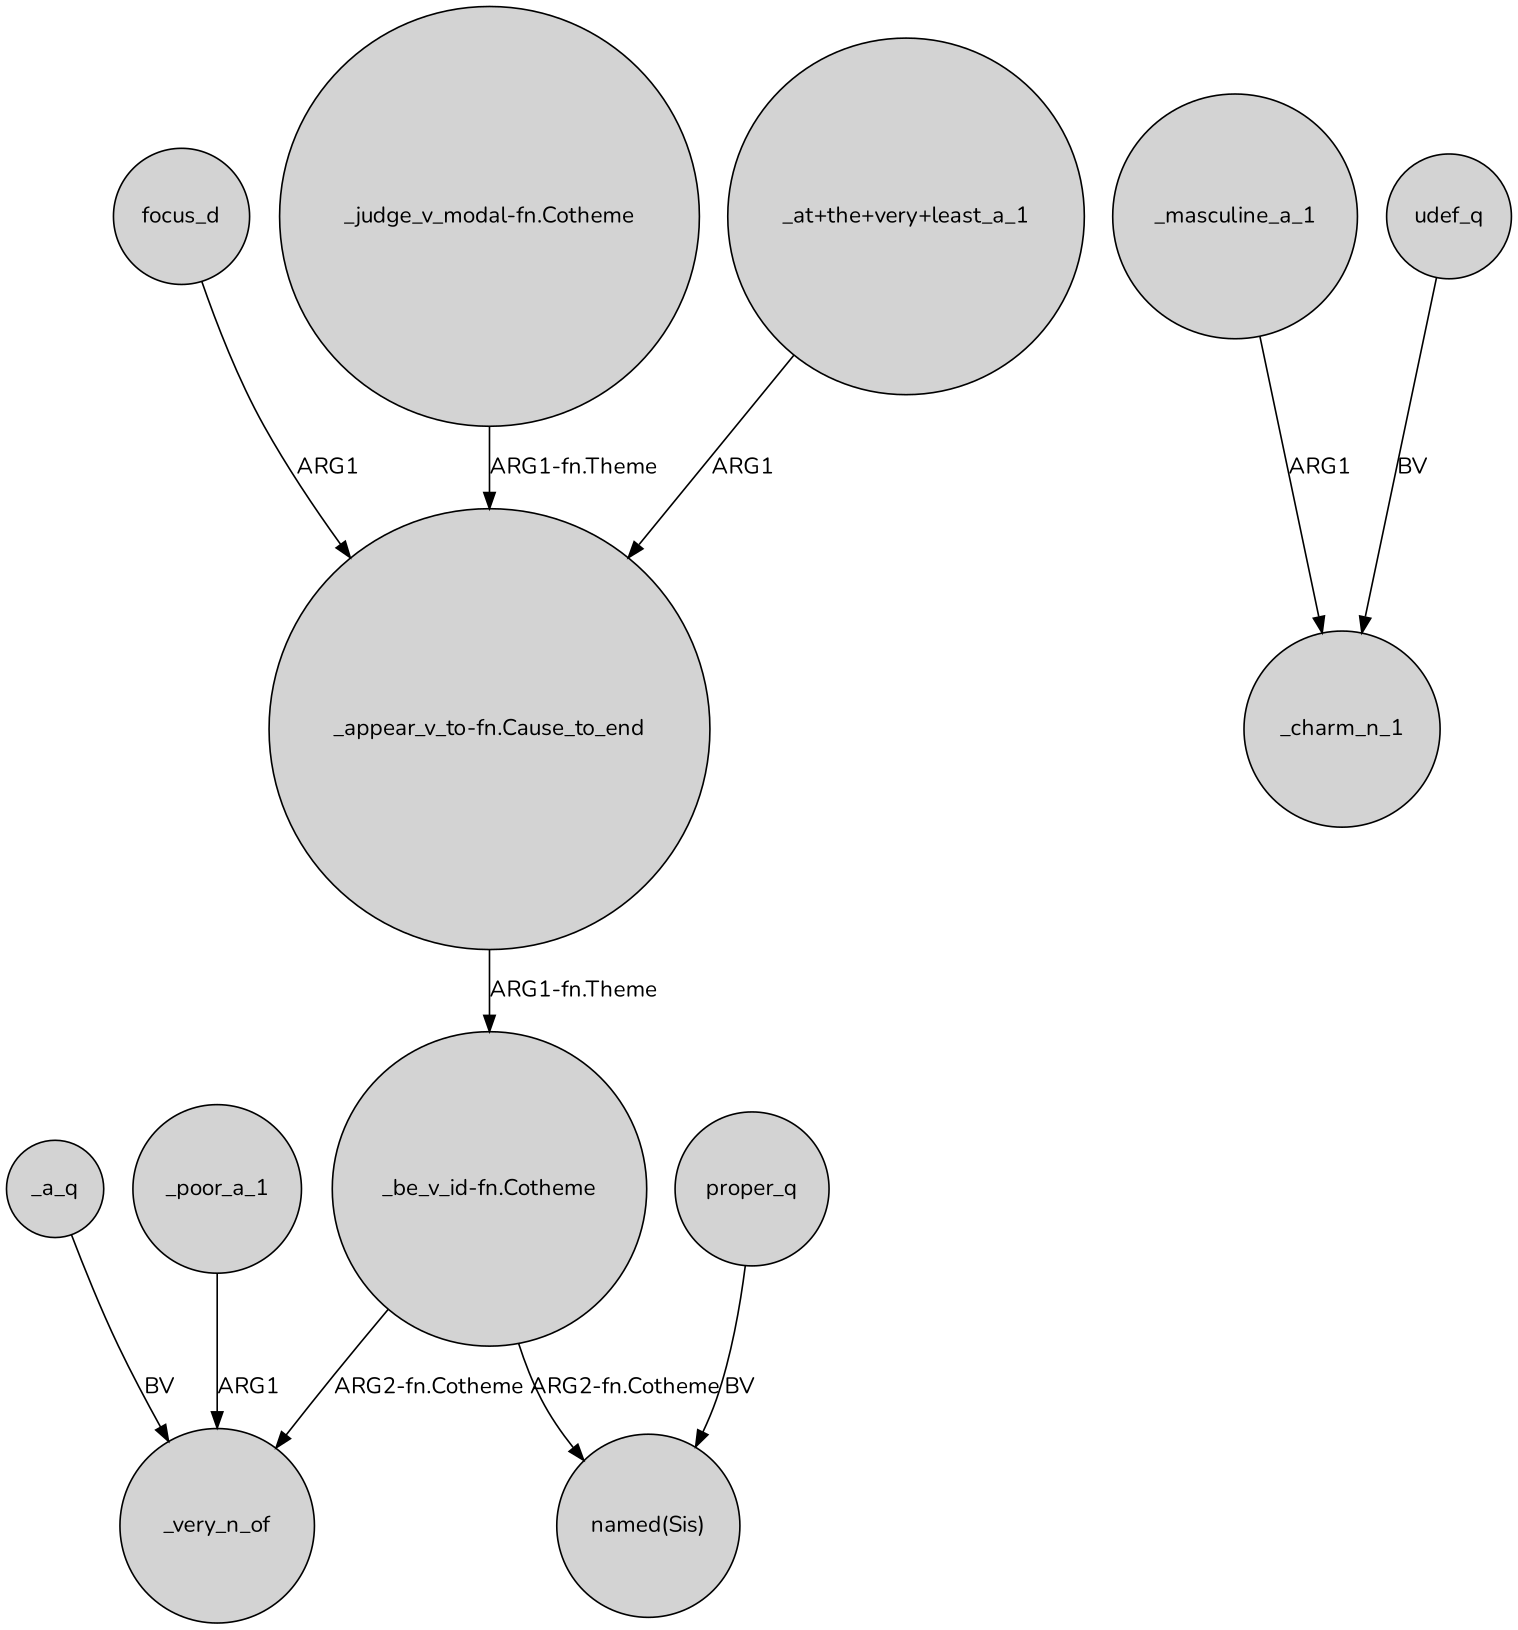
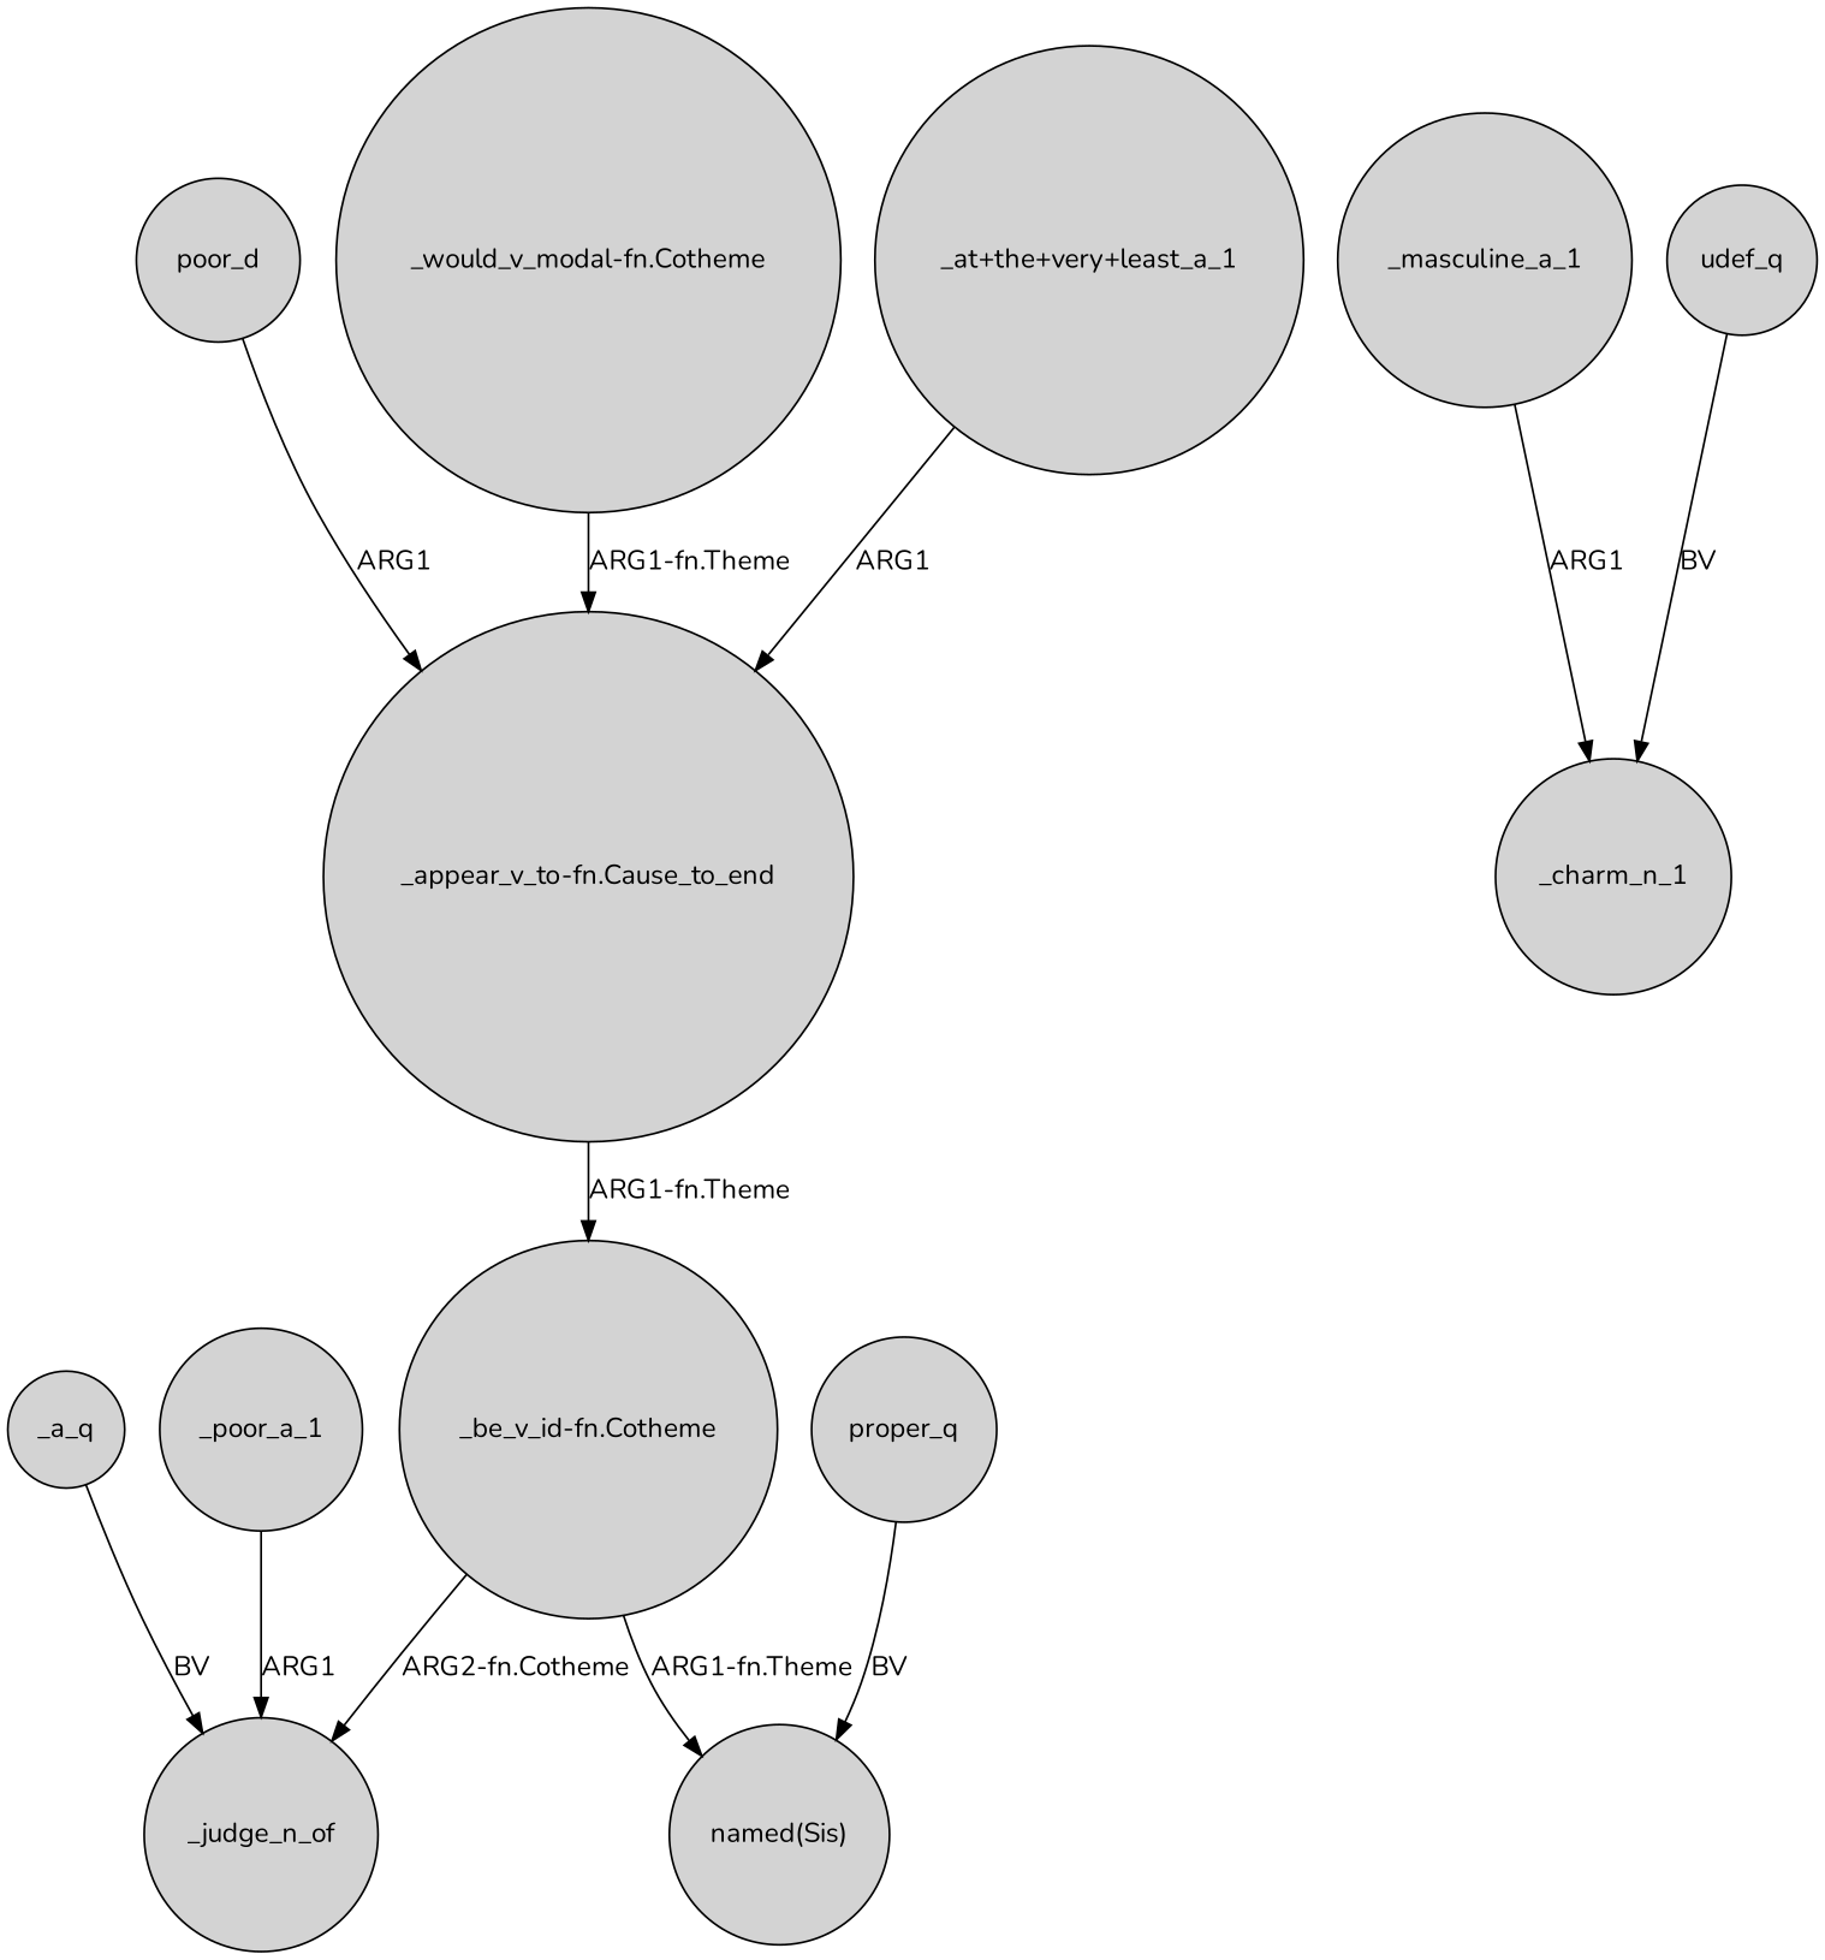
  digraph {
    fontname=Nunito
    node [fontname=Nunito shape=circle style=filled]
    edge [fontname=Nunito]
    "_appear_v_to-fn.Cause_to_end"
    "_be_v_id-fn.Cotheme"
-   _judge_n_of [label=_very_n_of]
+   _judge_n_of
    "named(Sis)"
    _a_q
    _poor_a_1
    _masculine_a_1
    _charm_n_1
    proper_q
-   focus_d
-   "_would_v_modal-fn.Cotheme" [label="_judge_v_modal-fn.Cotheme"]
+   focus_d [label=poor_d]
+   "_would_v_modal-fn.Cotheme"
    udef_q
    "_at+the+very+least_a_1"
    "_appear_v_to-fn.Cause_to_end" -> "_be_v_id-fn.Cotheme" [label="ARG1-fn.Theme"]
    "_be_v_id-fn.Cotheme" -> _judge_n_of [label="ARG2-fn.Cotheme"]
-   "_be_v_id-fn.Cotheme" -> "named(Sis)" [label="ARG2-fn.Cotheme"]
+   "_be_v_id-fn.Cotheme" -> "named(Sis)" [label="ARG1-fn.Theme"]
    _a_q -> _judge_n_of [label=BV]
    _poor_a_1 -> _judge_n_of [label=ARG1]
    _masculine_a_1 -> _charm_n_1 [label=ARG1]
    proper_q -> "named(Sis)" [label=BV]
    focus_d -> "_appear_v_to-fn.Cause_to_end" [label=ARG1]
    "_would_v_modal-fn.Cotheme" -> "_appear_v_to-fn.Cause_to_end" [label="ARG1-fn.Theme"]
    udef_q -> _charm_n_1 [label=BV]
    "_at+the+very+least_a_1" -> "_appear_v_to-fn.Cause_to_end" [label=ARG1]
  }
